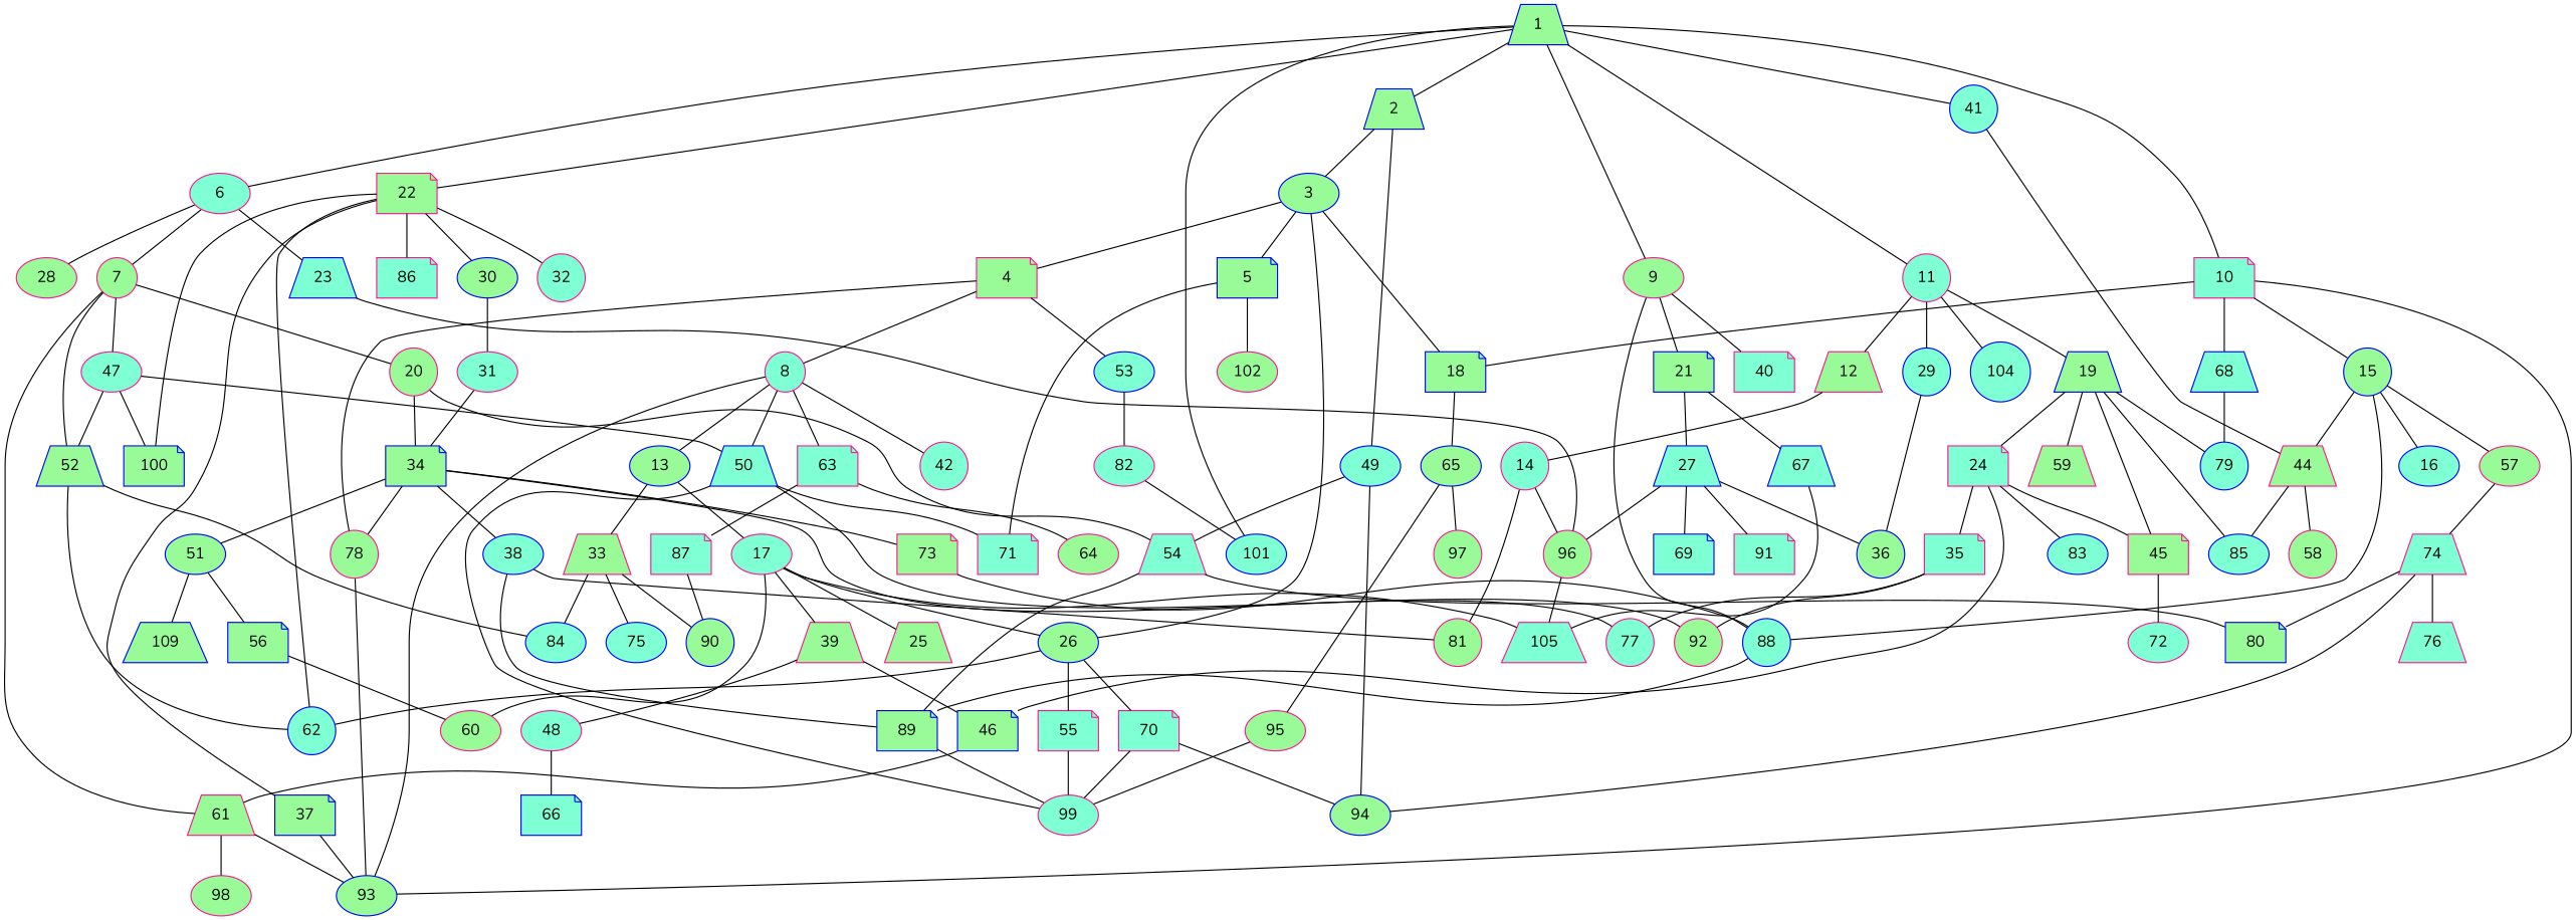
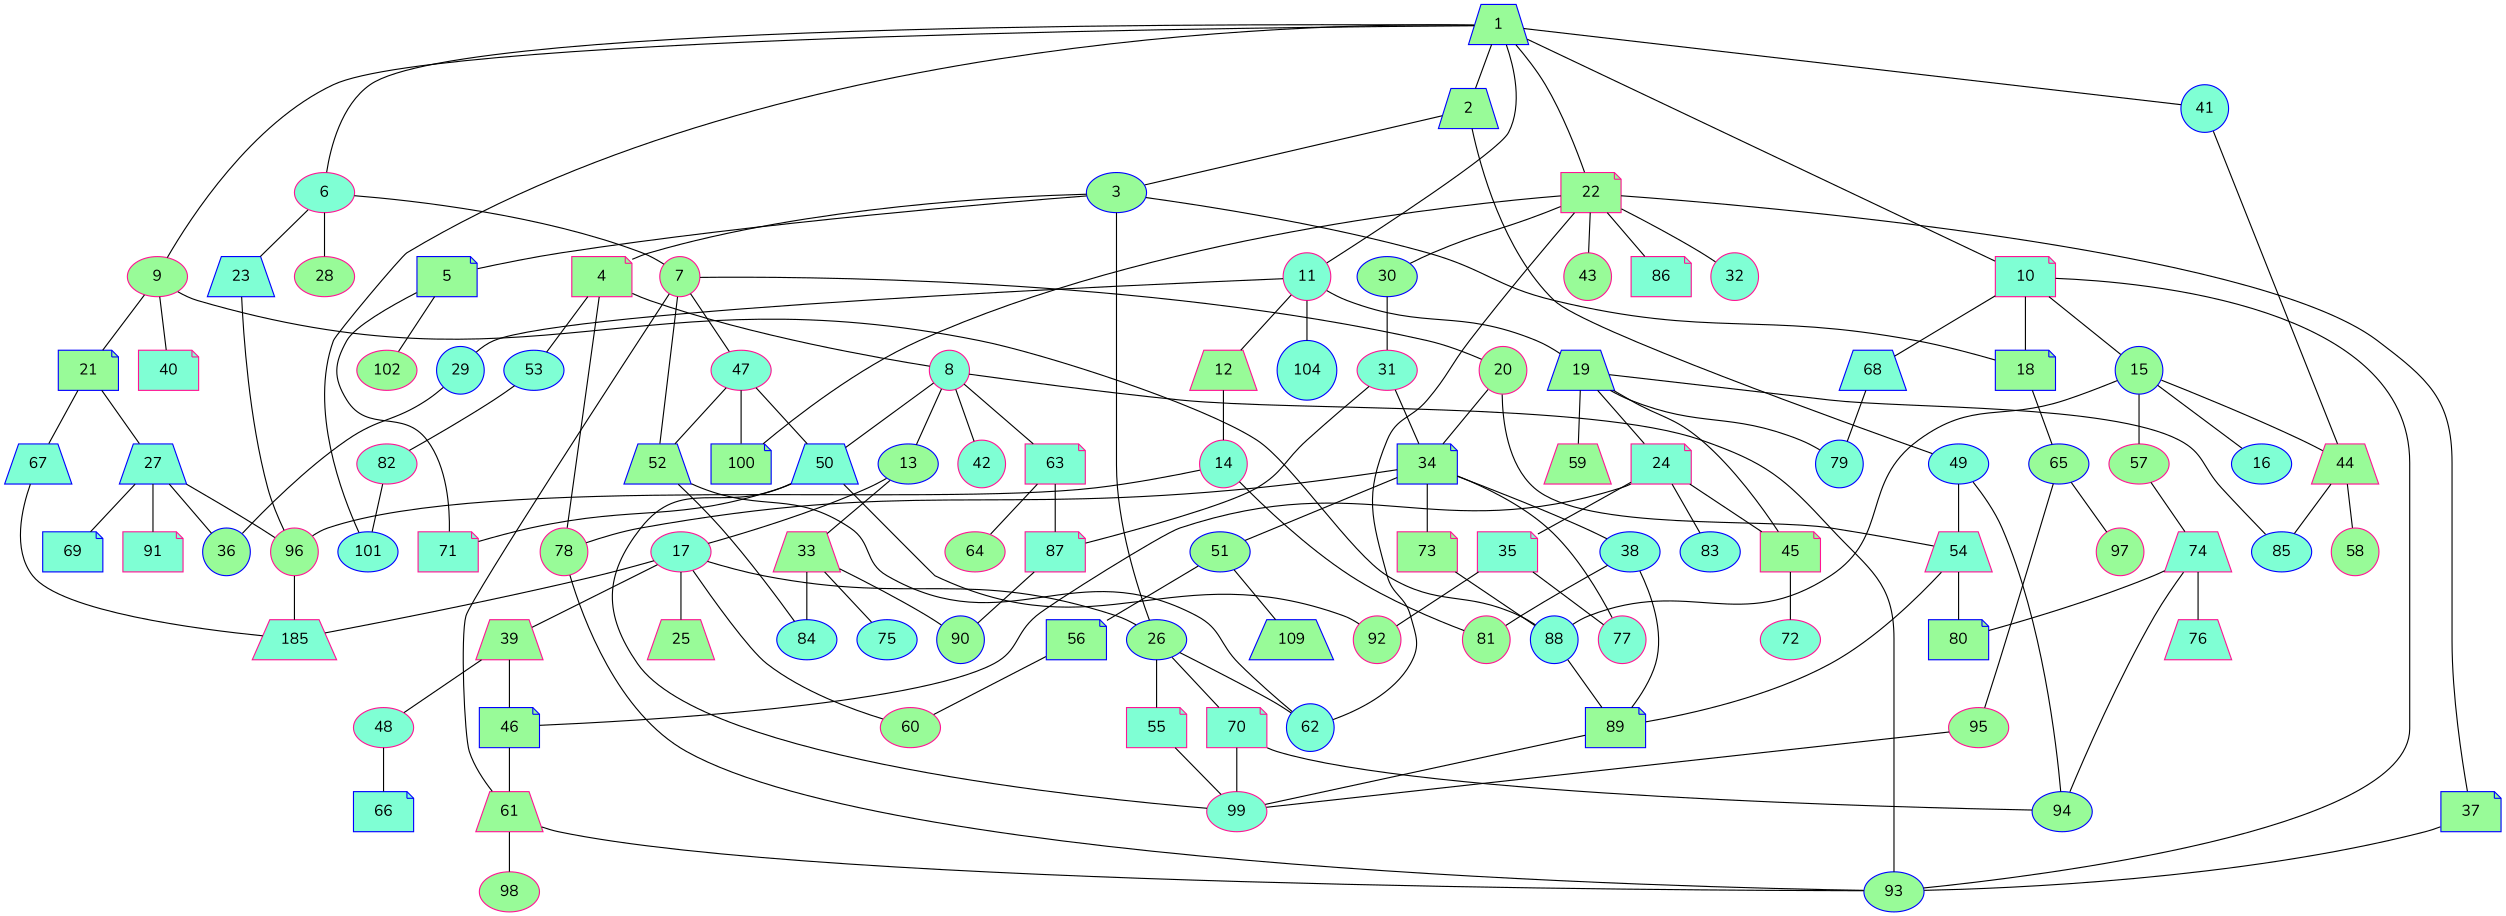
  graph {
    fontname=Nunito
    node [color=deeppink fillcolor=palegreen fontname=Nunito shape=ellipse style=filled]
    edge [fontname=Nunito]
    1 [color=blue shape=trapezium]
    2 [color=blue shape=trapezium]
    6 [fillcolor=aquamarine]
    9
    10 [fillcolor=aquamarine shape=note]
    11 [fillcolor=aquamarine shape=circle]
    22 [shape=note]
    41 [color=blue fillcolor=aquamarine shape=circle]
    101 [color=blue fillcolor=aquamarine]
    3 [color=blue]
    49 [color=blue fillcolor=aquamarine]
    7 [shape=circle]
    23 [color=blue fillcolor=aquamarine shape=trapezium]
    28
    21 [color=blue shape=note]
    40 [fillcolor=aquamarine shape=note]
    88 [color=blue fillcolor=aquamarine shape=circle]
    18 [color=blue shape=note]
    93 [color=blue]
    15 [color=blue shape=circle]
    68 [color=blue fillcolor=aquamarine shape=trapezium]
    12 [shape=trapezium]
    19 [color=blue shape=trapezium]
    29 [color=blue fillcolor=aquamarine shape=circle]
    104 [color=blue fillcolor=aquamarine shape=circle]
    30 [color=blue]
    32 [fillcolor=aquamarine shape=circle]
    37 [color=blue shape=note]
+   43 [shape=circle]
    62 [color=blue fillcolor=aquamarine shape=circle]
    86 [fillcolor=aquamarine shape=note]
    100 [color=blue shape=note]
    44 [shape=trapezium]
    4 [shape=note]
    5 [color=blue shape=note]
    26 [color=blue]
    54 [fillcolor=aquamarine shape=trapezium]
    94 [color=blue]
    8 [fillcolor=aquamarine shape=circle]
    53 [color=blue fillcolor=aquamarine]
    78 [shape=circle]
    71 [fillcolor=aquamarine shape=note]
    102
    65 [color=blue]
    55 [fillcolor=aquamarine shape=note]
    70 [fillcolor=aquamarine shape=note]
    13 [color=blue]
    42 [fillcolor=aquamarine shape=circle]
    50 [color=blue fillcolor=aquamarine shape=trapezium]
    63 [fillcolor=aquamarine shape=note]
    82 [fillcolor=aquamarine]
    20 [shape=circle]
    47 [fillcolor=aquamarine]
    52 [color=blue shape=trapezium]
    61 [shape=trapezium]
    96 [shape=circle]
    34 [color=blue shape=note]
    84 [color=blue fillcolor=aquamarine]
    98
    17 [fillcolor=aquamarine]
    33 [shape=trapezium]
    92 [shape=circle]
    99 [fillcolor=aquamarine]
    87 [fillcolor=aquamarine shape=note]
    64
    27 [color=blue fillcolor=aquamarine shape=trapezium]
    67 [color=blue fillcolor=aquamarine shape=trapezium]
    89 [color=blue shape=note]
    16 [color=blue fillcolor=aquamarine]
    57
    79 [color=blue fillcolor=aquamarine shape=circle]
    14 [fillcolor=aquamarine shape=circle]
    24 [fillcolor=aquamarine shape=note]
    45 [shape=note]
    59 [shape=trapezium]
    85 [color=blue fillcolor=aquamarine]
    36 [color=blue shape=circle]
    81 [shape=circle]
    25 [shape=trapezium]
    39 [shape=trapezium]
    60
-   105 [fillcolor=aquamarine shape=trapezium]
+   105 [fillcolor=aquamarine shape=trapezium label=185]
    75 [color=blue fillcolor=aquamarine]
    90 [color=blue shape=circle]
    58 [shape=circle]
    74 [fillcolor=aquamarine shape=trapezium]
    46 [color=blue shape=note]
    48 [fillcolor=aquamarine]
    95
    97 [shape=circle]
    35 [fillcolor=aquamarine shape=note]
    83 [color=blue fillcolor=aquamarine]
    72 [fillcolor=aquamarine]
    38 [color=blue fillcolor=aquamarine]
    51 [color=blue]
    73 [shape=note]
    77 [fillcolor=aquamarine shape=circle]
    80 [color=blue shape=note]
    69 [color=blue fillcolor=aquamarine shape=note]
    91 [fillcolor=aquamarine shape=note]
    31 [fillcolor=aquamarine]
    56 [color=blue shape=note]
    n103 [color=blue label=109 shape=trapezium]
    66 [color=blue fillcolor=aquamarine shape=note]
    76 [fillcolor=aquamarine shape=trapezium]
    1 -- 2
    1 -- 6
    1 -- 9
    1 -- 10
    1 -- 11
    1 -- 22
    1 -- 41
    1 -- 101
    2 -- 3
    2 -- 49
    6 -- 7
    6 -- 23
    6 -- 28
    9 -- 21
    9 -- 40
    9 -- 88
    10 -- 18
    10 -- 93
    10 -- 15
    10 -- 68
    11 -- 12
    11 -- 19
    11 -- 29
    11 -- 104
    22 -- 30
    22 -- 32
    22 -- 37
+   22 -- 43
    22 -- 62
    22 -- 86
    22 -- 100
    41 -- 44
    3 -- 18
    3 -- 4
    3 -- 5
    3 -- 26
    49 -- 54
    49 -- 94
    7 -- 20
    7 -- 47
    7 -- 52
    7 -- 61
    23 -- 96
    21 -- 27
    21 -- 67
    88 -- 89
    18 -- 65
    15 -- 88
    15 -- 44
    15 -- 16
    15 -- 57
    68 -- 79
    12 -- 14
    19 -- 79
    19 -- 24
    19 -- 45
    19 -- 59
    19 -- 85
    29 -- 36
    30 -- 31
    37 -- 93
    44 -- 85
    44 -- 58
    4 -- 8
    4 -- 53
    4 -- 78
    5 -- 71
    5 -- 102
    26 -- 62
    26 -- 55
    26 -- 70
    54 -- 89
    54 -- 80
    8 -- 93
    8 -- 13
    8 -- 42
    8 -- 50
    8 -- 63
    53 -- 82
    78 -- 93
    65 -- 95
    65 -- 97
    55 -- 99
    70 -- 94
    70 -- 99
    13 -- 17
    13 -- 33
    50 -- 71
    50 -- 92
    50 -- 99
    63 -- 87
    63 -- 64
    82 -- 101
    20 -- 54
    20 -- 34
    47 -- 100
    47 -- 50
    47 -- 52
    52 -- 62
    52 -- 84
    61 -- 93
    61 -- 98
    96 -- 105
    34 -- 78
    34 -- 38
    34 -- 51
    34 -- 73
    34 -- 77
    17 -- 26
    17 -- 25
    17 -- 39
    17 -- 60
    17 -- 105
    33 -- 84
    33 -- 75
    33 -- 90
    87 -- 90
    27 -- 96
    27 -- 36
    27 -- 69
    27 -- 91
    67 -- 105
    89 -- 99
    57 -- 74
    14 -- 96
    14 -- 81
    24 -- 45
    24 -- 46
    24 -- 35
    24 -- 83
    45 -- 72
    39 -- 46
    39 -- 48
    74 -- 94
    74 -- 80
    74 -- 76
    46 -- 61
    48 -- 66
    95 -- 99
    35 -- 92
    35 -- 77
    38 -- 89
    38 -- 81
    51 -- 56
    51 -- n103
    73 -- 88
    31 -- 34
+   31 -- 87
    56 -- 60
  }
